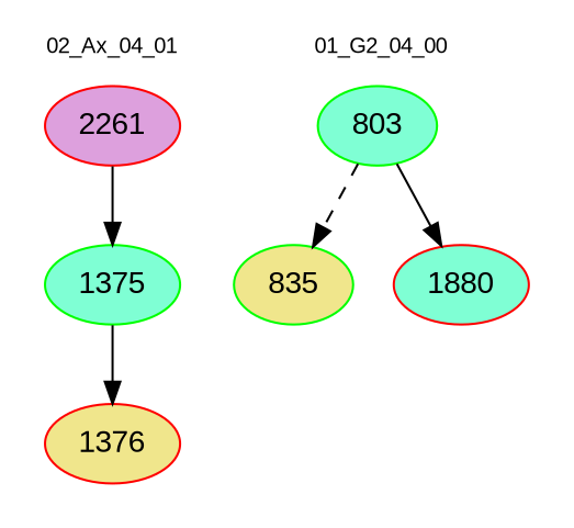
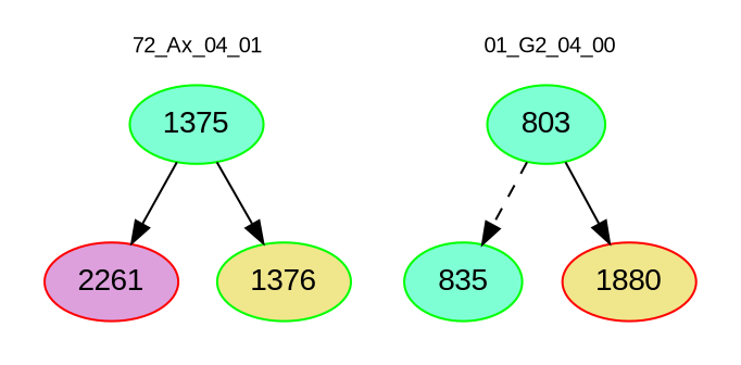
  digraph {
    fontname="Liberation Sans"
    node [color=green fillcolor=aquamarine fontname="Liberation Sans" style=filled]
    edge [color=black fontname="Liberation Sans" style=solid]
    n1 [label=1375]
    n2 [color=red fillcolor=plum label=2261]
-   n3 [color=red fillcolor=khaki label=1376]
+   n3 [fillcolor=khaki label=1376]
    n4 [label=803]
-   n5 [fillcolor=khaki label=835]
-   n6 [color=red label=1880]
+   n5 [label=835]
+   n6 [color=red fillcolor=khaki label=1880]
    subgraph cluster_1 {
      color=white
      fontsize=10
-     label="02_Ax_04_01"
+     label="72_Ax_04_01"
      n1
      n2
      n3
    }
    subgraph cluster_2 {
      color=white
      fontsize=10
      label="01_G2_04_00"
      n4
      n5
      n6
    }
-   n2 -> n1
+   n1 -> n2
    n1 -> n3
    n4 -> n5 [style=dashed]
    n4 -> n6
  }
